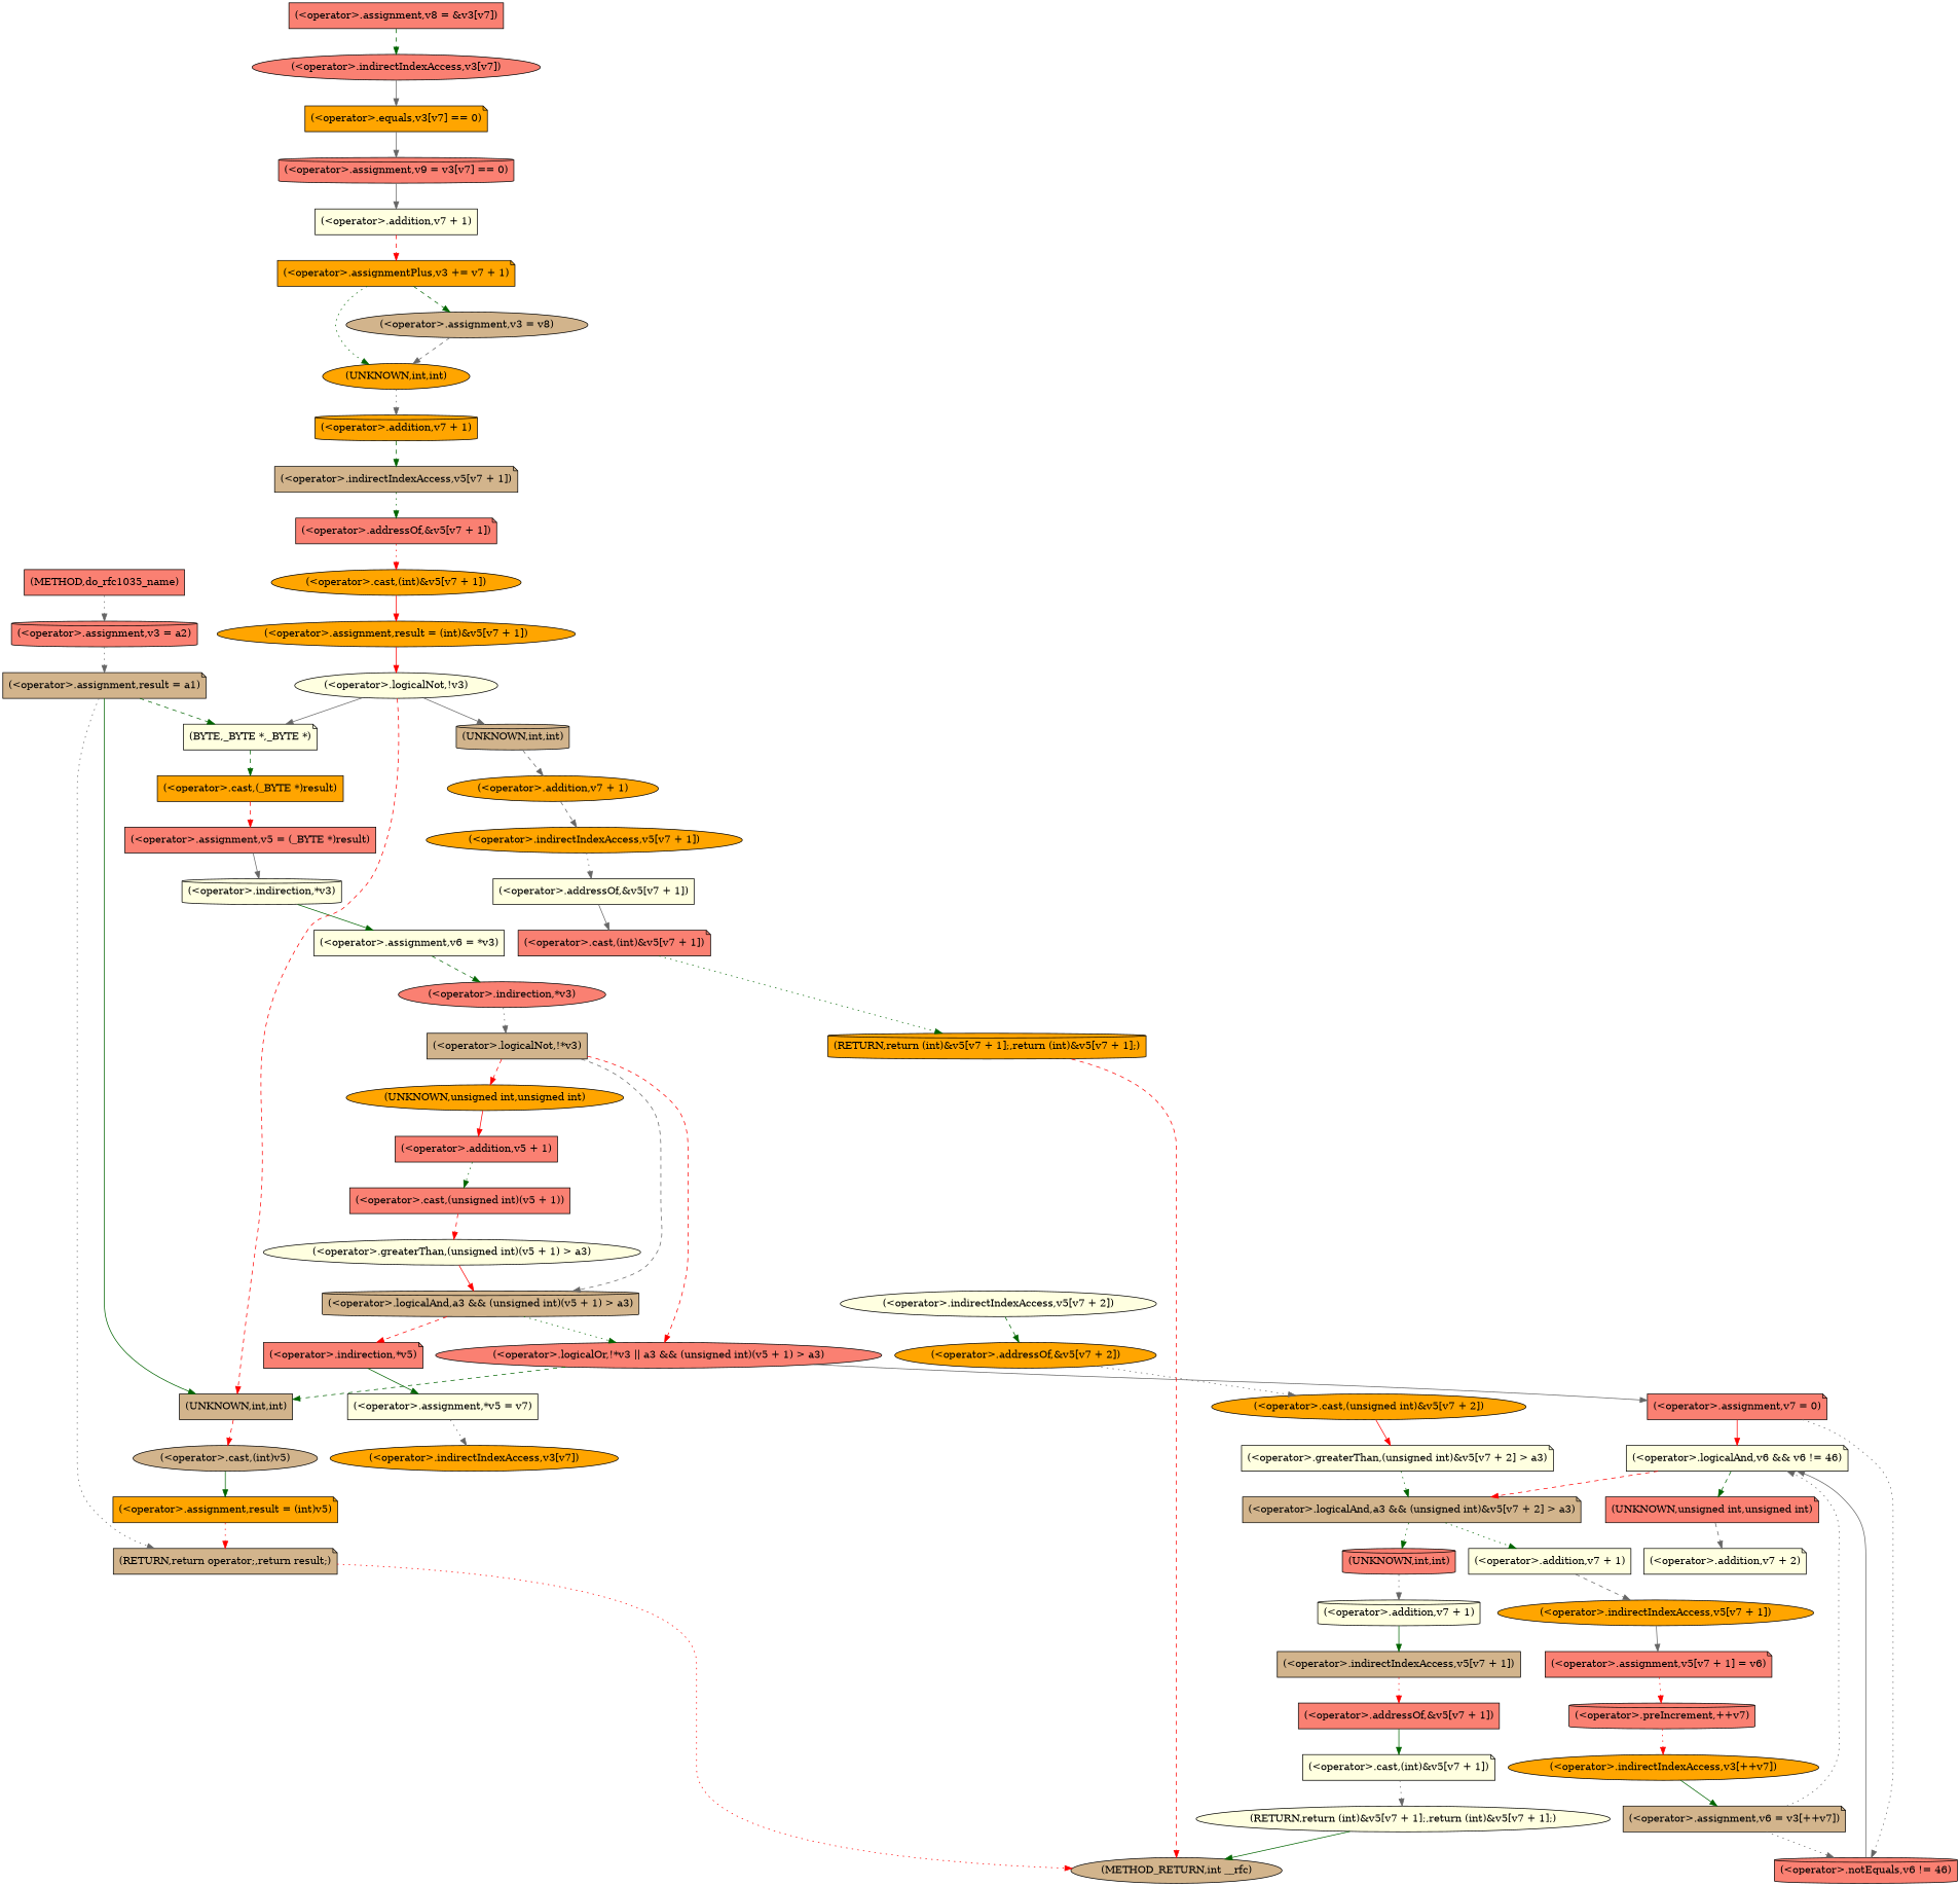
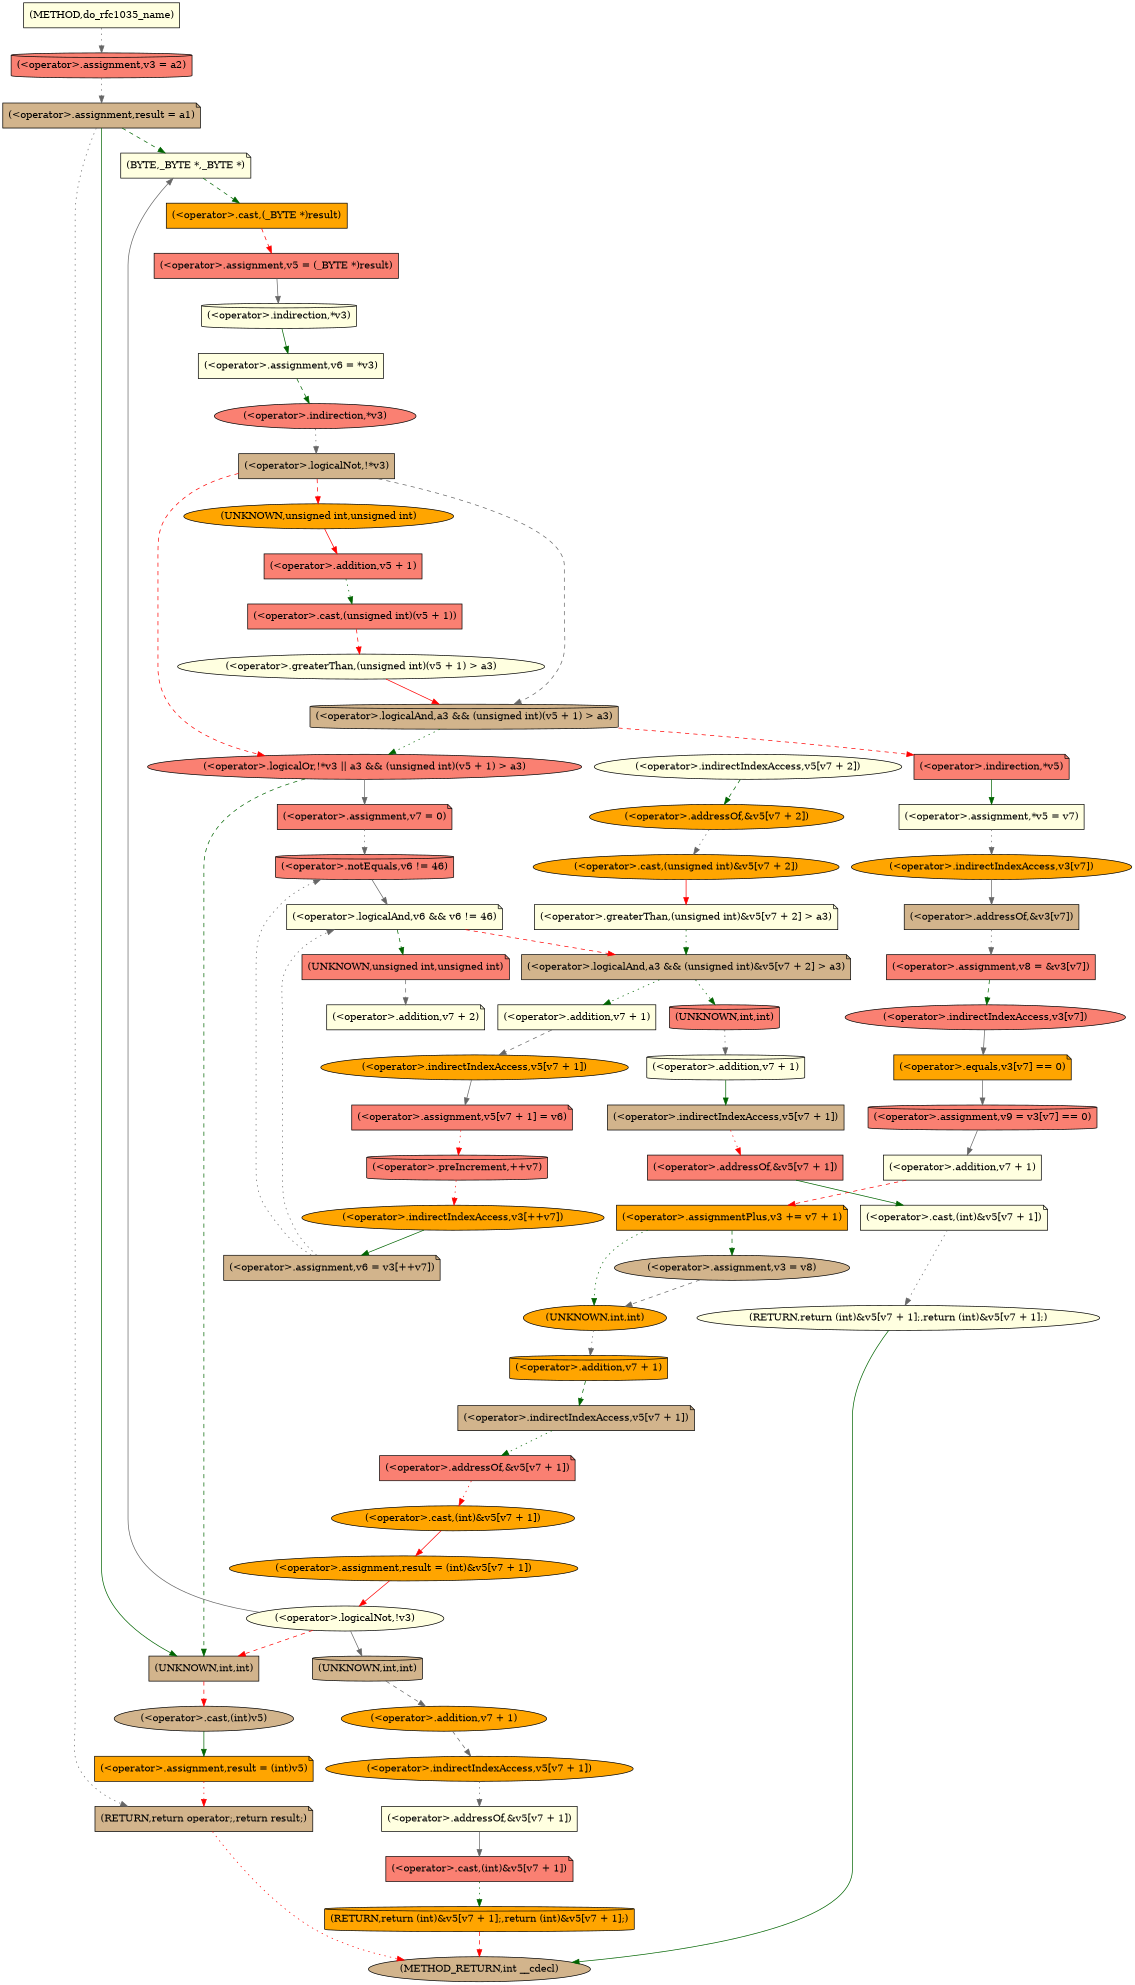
  digraph {
    node [fillcolor=salmon shape=ellipse style=filled]
    edge [color=gray40 style=dotted]
    n1 [label="(<operator>.assignment,v3 = a2)" shape=cylinder]
    n2 [fillcolor=tan label="(<operator>.assignment,result = a1)" shape=note]
    n3 [fillcolor=lightyellow label="(BYTE,_BYTE *,_BYTE *)" shape=note]
    n4 [fillcolor=tan label="(UNKNOWN,int,int)" shape=box]
    n5 [fillcolor=tan label="(RETURN,return operator;,return result;)" shape=note]
    n6 [fillcolor=orange label="(<operator>.cast,(_BYTE *)result)" shape=box]
    n7 [fillcolor=tan label="(<operator>.cast,(int)v5)"]
-   n8 [fillcolor=tan label="(METHOD_RETURN,int __rfc)"]
+   n8 [fillcolor=tan label="(METHOD_RETURN,int __cdecl)"]
    n9 [label="(<operator>.assignment,v5 = (_BYTE *)result)" shape=box]
    n10 [fillcolor=lightyellow label="(<operator>.indirection,*v3)" shape=cylinder]
    n11 [fillcolor=lightyellow label="(<operator>.assignment,v6 = *v3)" shape=box]
    n12 [label="(<operator>.indirection,*v3)"]
    n13 [fillcolor=tan label="(<operator>.logicalNot,!*v3)" shape=box]
    n14 [label="(<operator>.logicalOr,!*v3 || a3 && (unsigned int)(v5 + 1) > a3)"]
    n15 [label="(<operator>.assignment,v7 = 0)" shape=note]
    n16 [fillcolor=lightyellow label="(<operator>.logicalAnd,v6 && v6 != 46)" shape=note]
    n17 [label="(<operator>.notEquals,v6 != 46)" shape=cylinder]
    n18 [fillcolor=tan label="(<operator>.logicalAnd,a3 && (unsigned int)(v5 + 1) > a3)" shape=cylinder]
    n19 [fillcolor=orange label="(UNKNOWN,unsigned int,unsigned int)"]
    n20 [label="(<operator>.indirection,*v5)" shape=note]
    n21 [label="(<operator>.addition,v5 + 1)" shape=box]
    n22 [fillcolor=lightyellow label="(<operator>.greaterThan,(unsigned int)(v5 + 1) > a3)"]
    n23 [label="(<operator>.cast,(unsigned int)(v5 + 1))" shape=box]
    n24 [fillcolor=tan label="(<operator>.logicalAnd,a3 && (unsigned int)&v5[v7 + 2] > a3)" shape=note]
    n25 [label="(UNKNOWN,unsigned int,unsigned int)" shape=note]
    n26 [label="(UNKNOWN,int,int)" shape=cylinder]
    n27 [fillcolor=lightyellow label="(<operator>.addition,v7 + 1)" shape=box]
    n28 [fillcolor=lightyellow label="(<operator>.addition,v7 + 2)" shape=note]
    n29 [fillcolor=lightyellow label="(<operator>.assignment,*v5 = v7)" shape=box]
    n30 [fillcolor=lightyellow label="(<operator>.addition,v7 + 1)" shape=cylinder]
    n31 [fillcolor=orange label="(<operator>.indirectIndexAccess,v5[v7 + 1])"]
    n32 [fillcolor=lightyellow label="(<operator>.greaterThan,(unsigned int)&v5[v7 + 2] > a3)" shape=note]
    n33 [fillcolor=orange label="(<operator>.cast,(unsigned int)&v5[v7 + 2])"]
    n34 [fillcolor=orange label="(<operator>.addressOf,&v5[v7 + 2])"]
    n35 [fillcolor=lightyellow label="(<operator>.indirectIndexAccess,v5[v7 + 2])"]
    n36 [fillcolor=lightyellow label="(RETURN,return (int)&v5[v7 + 1];,return (int)&v5[v7 + 1];)"]
    n37 [fillcolor=lightyellow label="(<operator>.cast,(int)&v5[v7 + 1])" shape=note]
    n38 [fillcolor=tan label="(<operator>.indirectIndexAccess,v5[v7 + 1])" shape=box]
    n39 [label="(<operator>.addressOf,&v5[v7 + 1])" shape=box]
    n40 [label="(<operator>.assignment,v5[v7 + 1] = v6)" shape=note]
    n41 [label="(<operator>.preIncrement,++v7)" shape=cylinder]
    n42 [fillcolor=orange label="(<operator>.indirectIndexAccess,v3[++v7])"]
    n43 [fillcolor=tan label="(<operator>.assignment,v6 = v3[++v7])" shape=note]
    n44 [fillcolor=orange label="(<operator>.indirectIndexAccess,v3[v7])"]
+   n45 [fillcolor=tan label="(<operator>.addressOf,&v3[v7])" shape=box]
    n46 [label="(<operator>.assignment,v8 = &v3[v7])" shape=box]
    n47 [label="(<operator>.indirectIndexAccess,v3[v7])"]
    n48 [fillcolor=orange label="(<operator>.equals,v3[v7] == 0)" shape=note]
    n49 [label="(<operator>.assignment,v9 = v3[v7] == 0)" shape=cylinder]
    n50 [fillcolor=lightyellow label="(<operator>.addition,v7 + 1)" shape=box]
    n51 [fillcolor=orange label="(<operator>.assignmentPlus,v3 += v7 + 1)" shape=note]
    n52 [fillcolor=tan label="(<operator>.assignment,v3 = v8)"]
    n53 [fillcolor=orange label="(UNKNOWN,int,int)"]
    n54 [fillcolor=orange label="(<operator>.addition,v7 + 1)" shape=cylinder]
    n55 [fillcolor=orange label="(<operator>.assignment,result = (int)&v5[v7 + 1])"]
    n56 [fillcolor=lightyellow label="(<operator>.logicalNot,!v3)"]
    n57 [fillcolor=tan label="(UNKNOWN,int,int)" shape=cylinder]
    n58 [fillcolor=orange label="(<operator>.cast,(int)&v5[v7 + 1])"]
    n59 [fillcolor=tan label="(<operator>.indirectIndexAccess,v5[v7 + 1])" shape=note]
    n60 [label="(<operator>.addressOf,&v5[v7 + 1])" shape=note]
    n61 [fillcolor=orange label="(<operator>.addition,v7 + 1)"]
    n62 [fillcolor=orange label="(RETURN,return (int)&v5[v7 + 1];,return (int)&v5[v7 + 1];)" shape=cylinder]
    n63 [label="(<operator>.cast,(int)&v5[v7 + 1])" shape=note]
    n64 [fillcolor=orange label="(<operator>.indirectIndexAccess,v5[v7 + 1])"]
    n65 [fillcolor=lightyellow label="(<operator>.addressOf,&v5[v7 + 1])" shape=box]
    n66 [fillcolor=orange label="(<operator>.assignment,result = (int)v5)" shape=note]
-   n67 [label="(METHOD,do_rfc1035_name)" shape=box]
+   n67 [fillcolor=lightyellow label="(METHOD,do_rfc1035_name)" shape=box]
    n1 -> n2
    n2 -> n3 [color=darkgreen style=dashed]
    n2 -> n4 [color=darkgreen style=solid]
    n2 -> n5
    n3 -> n6 [color=darkgreen style=dashed]
    n4 -> n7 [color=red style=dashed]
    n5 -> n8 [color=red]
    n6 -> n9 [color=red style=dashed]
    n7 -> n66 [color=darkgreen style=solid]
    n9 -> n10 [style=solid]
    n10 -> n11 [color=darkgreen style=solid]
    n11 -> n12 [color=darkgreen style=dashed]
    n12 -> n13
    n13 -> n14 [color=red style=dashed]
    n13 -> n18 [style=dashed]
    n13 -> n19 [color=red style=dashed]
    n14 -> n4 [color=darkgreen style=dashed]
    n14 -> n15 [style=solid]
-   n15 -> n16 [color=red style=solid]
    n15 -> n17
    n16 -> n24 [color=red style=dashed]
    n16 -> n25 [color=darkgreen style=dashed]
    n17 -> n16 [style=solid]
    n18 -> n14 [color=darkgreen]
    n18 -> n20 [color=red style=dashed]
    n19 -> n21 [color=red style=solid]
    n20 -> n29 [color=darkgreen style=solid]
    n21 -> n23 [color=darkgreen]
    n22 -> n18 [color=red style=solid]
    n23 -> n22 [color=red style=dashed]
    n24 -> n26 [color=darkgreen]
    n24 -> n27 [color=darkgreen]
    n25 -> n28 [style=dashed]
    n26 -> n30
    n27 -> n31 [style=dashed]
    n29 -> n44
    n30 -> n38 [color=darkgreen style=solid]
    n31 -> n40 [style=solid]
    n32 -> n24 [color=darkgreen]
    n33 -> n32 [color=red style=solid]
    n34 -> n33
    n35 -> n34 [color=darkgreen style=dashed]
    n36 -> n8 [color=darkgreen style=solid]
    n37 -> n36
    n38 -> n39 [color=red]
    n39 -> n37 [color=darkgreen style=solid]
    n40 -> n41 [color=red]
    n41 -> n42 [color=red]
    n42 -> n43 [color=darkgreen style=solid]
    n43 -> n16
    n43 -> n17
+   n44 -> n45 [style=solid]
+   n45 -> n46
    n46 -> n47 [color=darkgreen style=dashed]
    n47 -> n48 [style=solid]
    n48 -> n49 [style=solid]
    n49 -> n50 [style=solid]
    n50 -> n51 [color=red style=dashed]
    n51 -> n52 [color=darkgreen style=dashed]
    n51 -> n53 [color=darkgreen]
    n52 -> n53 [style=dashed]
    n53 -> n54
    n54 -> n59 [color=darkgreen style=dashed]
    n55 -> n56 [color=red style=solid]
    n56 -> n3 [style=solid]
    n56 -> n4 [color=red style=dashed]
    n56 -> n57 [style=solid]
    n57 -> n61 [style=dashed]
    n58 -> n55 [color=red style=solid]
    n59 -> n60 [color=darkgreen]
    n60 -> n58 [color=red]
    n61 -> n64 [style=dashed]
    n62 -> n8 [color=red style=dashed]
    n63 -> n62 [color=darkgreen]
    n64 -> n65
    n65 -> n63 [style=solid]
    n66 -> n5 [color=red]
    n67 -> n1
  }
